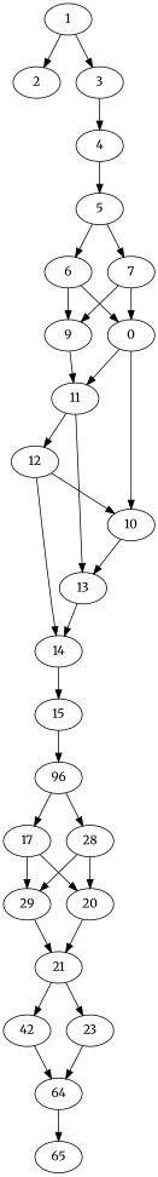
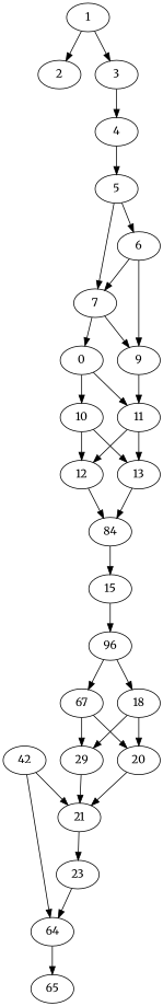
  digraph {
    fontname=Merriweather
    node [alpha=0.07 fontname=Merriweather]
    edge [fontname=Merriweather]
    1 [expect_size=46877696]
    2 [alpha=0.15 expect_size=34718720]
    3 [alpha=0.05 expect_size=35416064]
    4 [alpha=0.14 expect_size=29522944]
    5 [alpha=0.03 expect_size=45952000]
    6 [alpha=0.09 expect_size=25347072]
    7 [alpha=0.01 expect_size=15447040]
    n8 [alpha=0.01 expect_size=44015616 label=0]
    9 [alpha=0.18 expect_size=9707520]
    10 [alpha=0.20 expect_size=10738688]
    11 [alpha=0.01 expect_size=6926336]
    12 [alpha=0.08 expect_size=23747584]
    13 [alpha=0.04 expect_size=12856320]
-   14 [alpha=0.16 expect_size=24373248]
+   14 [alpha=0.16 expect_size=24373248 label=84]
    15 [alpha=0.18 expect_size=9323520]
    n16 [expect_size=15331328 label=96]
-   17 [alpha=0.15 expect_size=36733952]
-   18 [alpha=0.11 expect_size=38879232 label=28]
+   17 [alpha=0.15 expect_size=36733952 label=67]
+   18 [alpha=0.11 expect_size=38879232]
    n19 [alpha=0.18 expect_size=41984000 label=29]
    20 [alpha=0.04 expect_size=36835328]
    21 [expect_size=36065280]
    n22 [alpha=0.03 expect_size=38356992 label=42]
    23 [alpha=0.12 expect_size=10639360]
    n24 [alpha=0.11 expect_size=21012480 label=64]
    n25 [expect_size=11955200 label=65]
    1 -> 2
    1 -> 3
    3 -> 4
    4 -> 5
    5 -> 6
    5 -> 7
-   6 -> n8
+   6 -> 7
    6 -> 9
    7 -> n8
    7 -> 9
    n8 -> 10
    n8 -> 11
    9 -> 11
-   12 -> 10
+   10 -> 12
    10 -> 13
    11 -> 12
    11 -> 13
    12 -> 14
    13 -> 14
    14 -> 15
    15 -> n16
    n16 -> 17
    n16 -> 18
    17 -> n19
    17 -> 20
    18 -> n19
    18 -> 20
    n19 -> 21
    20 -> 21
-   21 -> n22
+   n22 -> 21
    21 -> 23
    n22 -> n24
    23 -> n24
    n24 -> n25
  }
